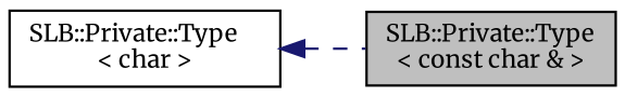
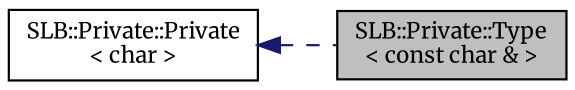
  digraph {
    rankdir=LR
    fontname=Merriweather
    node [color=black fontname=Merriweather fontsize=10 shape=record style=filled]
    n1 [fillcolor=grey75 fontcolor=black height=0.2 label="SLB::Private::Type\l\< const char & \>" width=0.4]
-   n2 [fillcolor=white height=0.2 label="SLB::Private::Type\l\< char \>" width=0.4]
+   n2 [fillcolor=white height=0.2 label="SLB::Private::Private\l\< char \>" width=0.4]
    n2 -> n1 [color=midnightblue dir=back fontname=Merriweather fontsize=10 labelfontname=Helvetica labelfontsize=10 style=dashed]
  }
